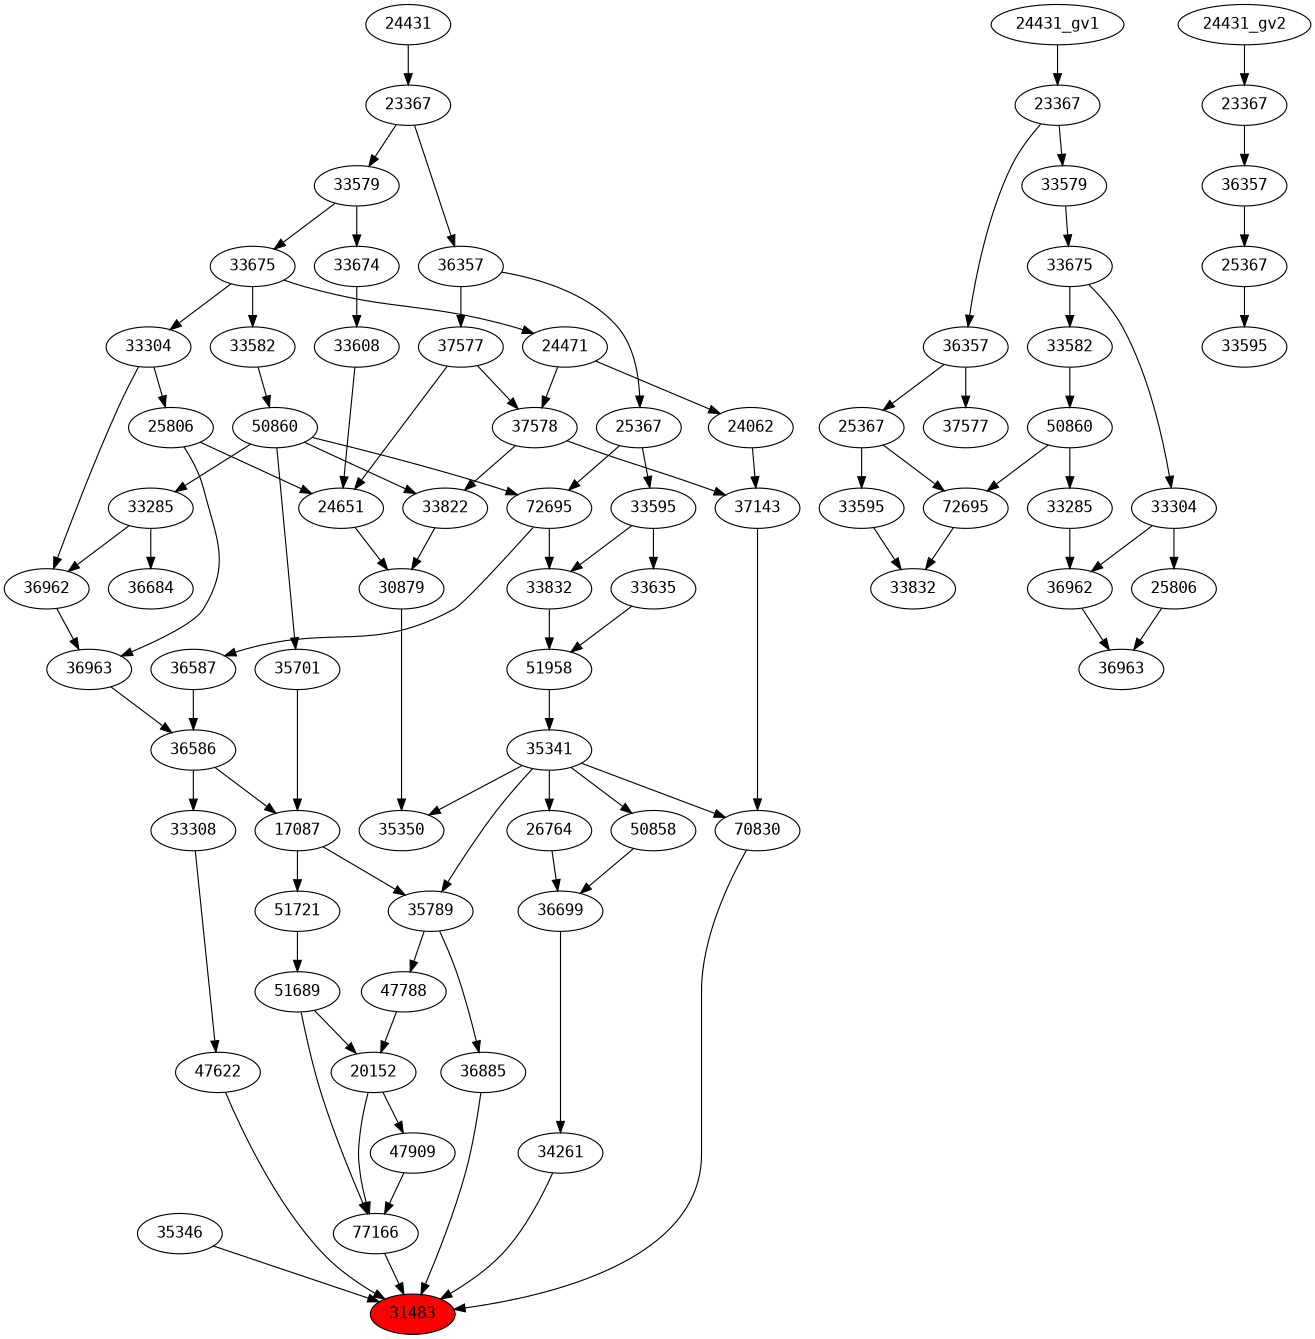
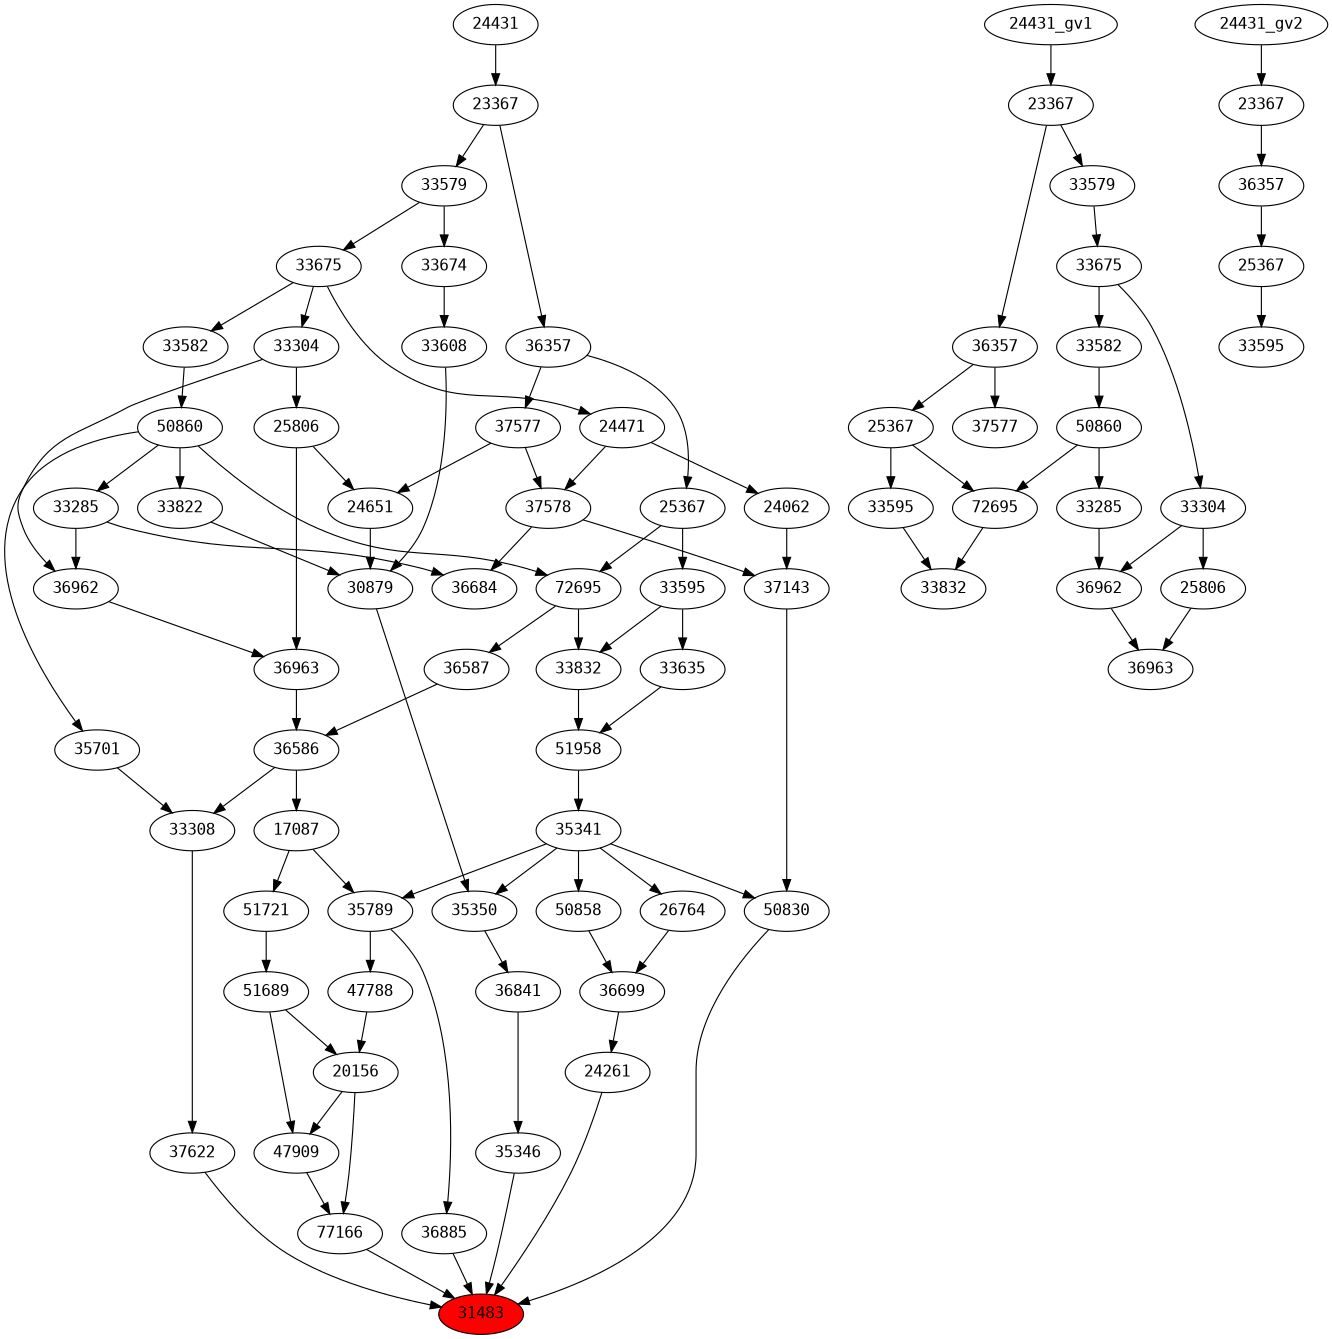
  strict digraph {
    fontname="DejaVu Sans Mono"
    node [fontname="DejaVu Sans Mono"]
    edge [fontname="DejaVu Sans Mono"]
    n1 [fillcolor=red label=31483 style=filled]
    n2 [label=35346]
-   n3 [label=34261]
+   n3 [label=24261]
    n4 [label=36885]
-   n5 [label=70830]
-   n6 [label=47622]
+   n5 [label=50830]
+   n6 [label=37622]
    n7 [label=77166]
+   n8 [label=36841]
    n9 [label=36699]
    n10 [label=35789]
    n11 [label=47788]
-   n12 [label=20152]
+   n12 [label=20156]
    n13 [label=47909]
    n14 [label=35341]
    n15 [label=35350]
    n16 [label=26764]
    n17 [label=50858]
    n18 [label=37143]
    n19 [label=33308]
    n20 [label=17087]
    n21 [label=51721]
    n22 [label=51689]
    n23 [label=51958]
    n24 [label=36684]
    n25 [label=24062]
    n26 [label=36586]
    n27 [label=35701]
    n28 [label=30879]
    n29 [label=33832]
    n30 [label=33635]
    n31 [label=50860]
    n32 [label=33285]
    n33 [label=33822]
    n34 [label=72695]
    n35 [label=36962]
    n36 [label=36587]
    n37 [label=36963]
    n38 [label=37578]
    n39 [label=24471]
    n40 [label=33595]
    n41 [label=33582]
    n42 [label=37577]
    n43 [label=24651]
    n44 [label=33675]
    n45 [label=33304]
    n46 [label=25806]
    n47 [label=25367]
    n48 [label=36357]
    n49 [label=33579]
    n50 [label=33674]
    n51 [label=33608]
    n52 [label=23367]
    n53 [label=24431]
    n54 [label=33832]
    n55 [label=72695]
    n56 [label=33595]
    n57 [label=50860]
    n58 [label=33285]
    n59 [label=36962]
    n60 [label=33582]
    n61 [label=36963]
    n62 [label=25806]
    n63 [label=25367]
    n64 [label=33675]
    n65 [label=33304]
    n66 [label=37577]
    n67 [label=36357]
    n68 [label=33579]
    n69 [label=23367]
    "24431_gv1"
    n71 [label=33595]
    n72 [label=25367]
    n73 [label=36357]
    n74 [label=23367]
    "24431_gv2"
    subgraph sub_1 {
      n1
      n2
      n3
      n4
      n5
      n6
      n7
+     n8
      n9
      n10
      n11
      n12
      n13
      n14
      n15
      n16
      n17
      n18
      n19
      n20
      n21
      n22
      n23
      n24
      n25
      n26
      n27
      n28
      n29
      n30
      n31
      n32
      n33
      n34
      n35
      n36
      n37
      n38
      n39
      n40
      n41
      n42
      n43
      n44
      n45
      n46
      n47
      n48
      n49
      n50
      n51
      n52
      n53
    }
    subgraph sub_2 {
      n54
      n55
      n56
      n57
      n58
      n59
      n60
      n61
      n62
      n63
      n64
      n65
      n66
      n67
      n68
      n69
      "24431_gv1"
    }
    subgraph sub_3 {
      n71
      n72
      n73
      n74
      "24431_gv2"
    }
    n2 -> n1
    n3 -> n1
    n4 -> n1
    n5 -> n1
    n6 -> n1
    n7 -> n1
+   n8 -> n2
    n9 -> n3
    n10 -> n4
    n10 -> n11
    n11 -> n12
    n12 -> n7
    n12 -> n13
    n13 -> n7
    n14 -> n5
    n14 -> n10
    n14 -> n15
    n14 -> n16
    n14 -> n17
+   n15 -> n8
    n16 -> n9
    n17 -> n9
    n18 -> n5
    n19 -> n6
    n20 -> n10
    n20 -> n21
    n21 -> n22
    n22 -> n12
-   n22 -> n7
+   n22 -> n13
    n23 -> n14
    n25 -> n18
    n26 -> n19
    n26 -> n20
-   n27 -> n20
+   n27 -> n19
    n28 -> n15
    n29 -> n23
    n30 -> n23
    n31 -> n27
    n31 -> n32
    n31 -> n33
    n31 -> n34
    n32 -> n24
    n32 -> n35
    n33 -> n28
    n34 -> n29
    n34 -> n36
    n35 -> n37
    n36 -> n26
    n37 -> n26
    n38 -> n18
-   n38 -> n33
+   n38 -> n24
    n39 -> n25
    n39 -> n38
    n40 -> n29
    n40 -> n30
    n41 -> n31
    n42 -> n38
    n42 -> n43
    n43 -> n28
    n44 -> n39
    n44 -> n41
    n44 -> n45
    n45 -> n35
    n45 -> n46
    n46 -> n37
    n46 -> n43
    n47 -> n34
    n47 -> n40
    n48 -> n42
    n48 -> n47
    n49 -> n44
    n49 -> n50
    n50 -> n51
-   n51 -> n43
+   n51 -> n28
    n52 -> n48
    n52 -> n49
    n53 -> n52
    n55 -> n54
    n56 -> n54
    n57 -> n55
    n57 -> n58
    n58 -> n59
    n59 -> n61
    n60 -> n57
    n62 -> n61
    n63 -> n55
    n63 -> n56
    n64 -> n60
    n64 -> n65
    n65 -> n59
    n65 -> n62
    n67 -> n63
    n67 -> n66
    n68 -> n64
    n69 -> n67
    n69 -> n68
    "24431_gv1" -> n69
    n72 -> n71
    n73 -> n72
    n74 -> n73
    "24431_gv2" -> n74
  }
